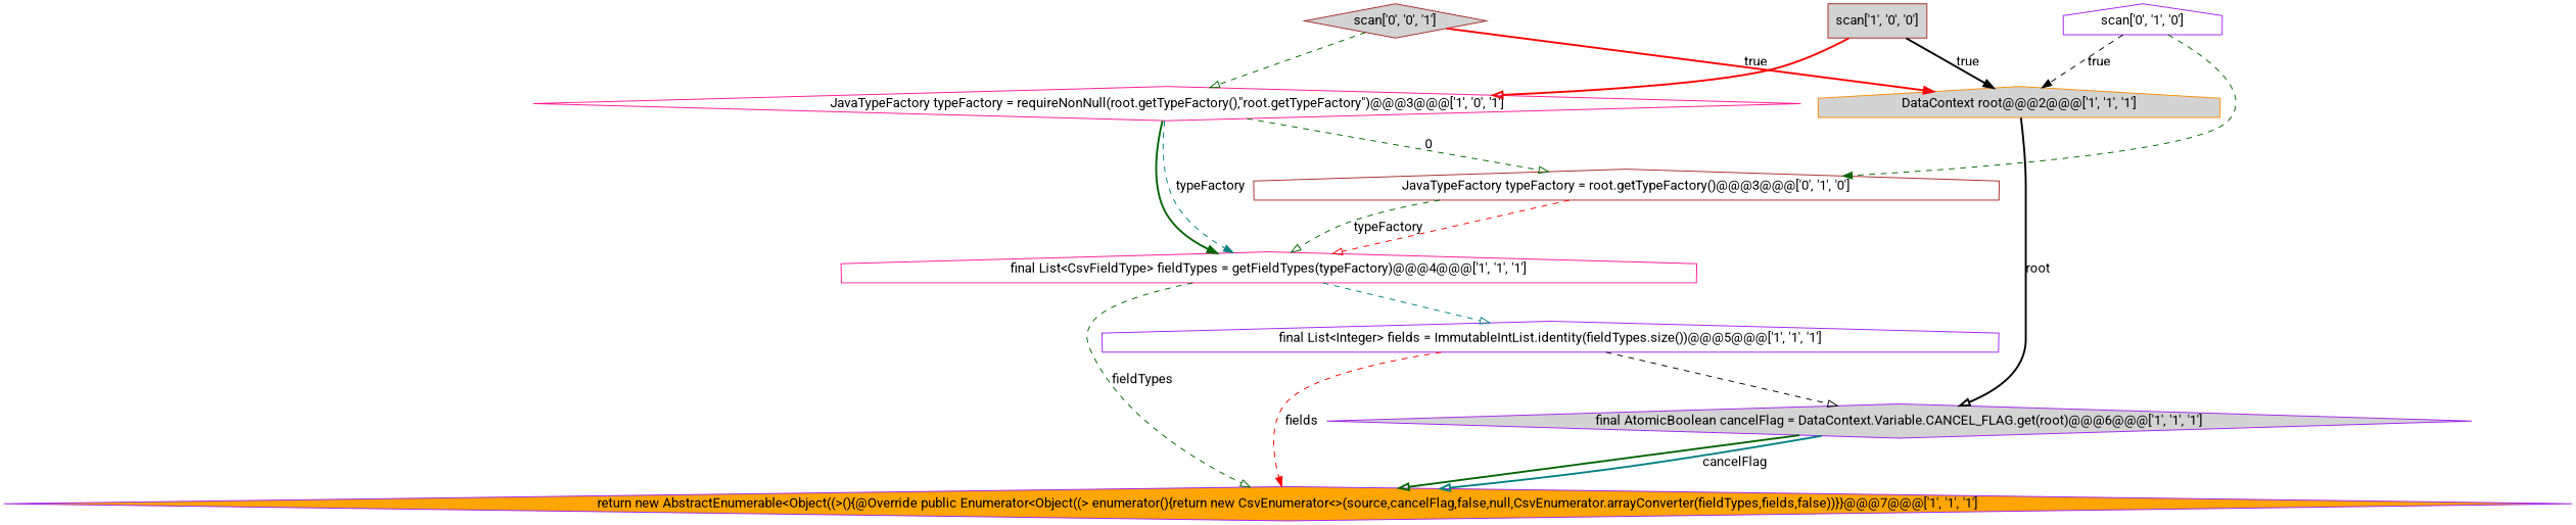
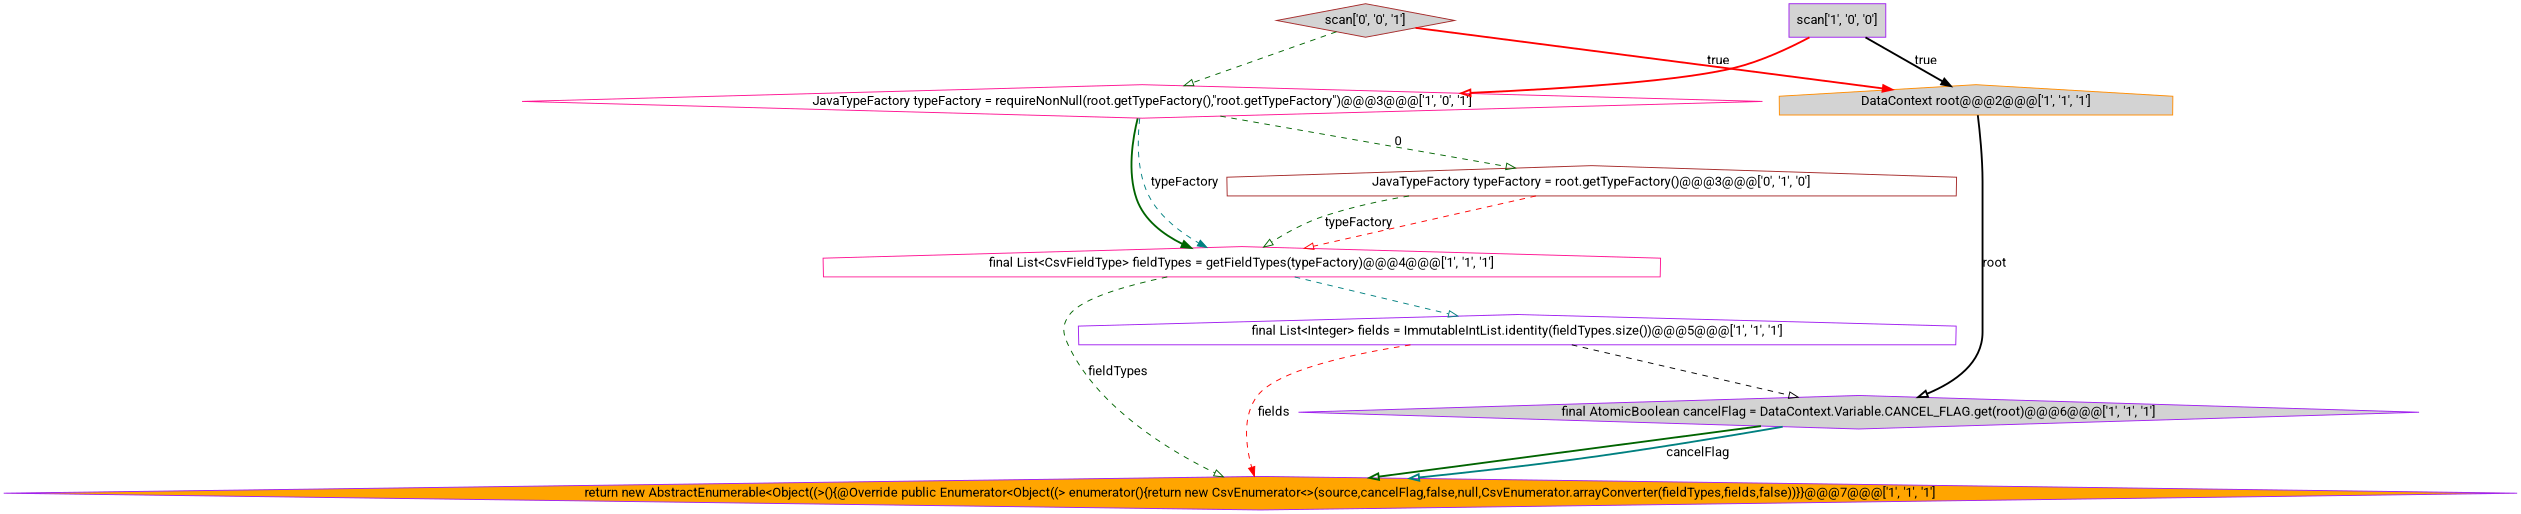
  digraph {
    fontname=Roboto
    node [color=purple fillcolor=white fontname=Roboto shape=house style=filled]
    edge [arrowhead=onormal color=darkgreen fontname=Roboto style=dashed]
    n1 [label="final List<Integer> fields = ImmutableIntList.identity(fieldTypes.size())@@@5@@@['1', '1', '1']"]
    n2 [fillcolor=lightgrey label="final AtomicBoolean cancelFlag = DataContext.Variable.CANCEL_FLAG.get(root)@@@6@@@['1', '1', '1']" shape=diamond]
    n3 [fillcolor=orange label="return new AbstractEnumerable<Object((>(){@Override public Enumerator<Object((> enumerator(){return new CsvEnumerator<>(source,cancelFlag,false,null,CsvEnumerator.arrayConverter(fieldTypes,fields,false))}}@@@7@@@['1', '1', '1']" shape=diamond]
    n4 [color=brown label="JavaTypeFactory typeFactory = root.getTypeFactory()@@@3@@@['0', '1', '0']"]
    n5 [color=deeppink label="final List<CsvFieldType> fieldTypes = getFieldTypes(typeFactory)@@@4@@@['1', '1', '1']"]
-   n6 [label="scan['0', '1', '0']"]
    n7 [color=darkorange fillcolor=lightgrey label="DataContext root@@@2@@@['1', '1', '1']"]
    n8 [color=deeppink label="JavaTypeFactory typeFactory = requireNonNull(root.getTypeFactory(),\"root.getTypeFactory\")@@@3@@@['1', '0', '1']" shape=diamond]
-   n9 [color=brown fillcolor=lightgrey label="scan['1', '0', '0']" shape=box]
+   n9 [fillcolor=lightgrey label="scan['1', '0', '0']" shape=box]
    n10 [color=brown fillcolor=lightgrey label="scan['0', '0', '1']" shape=diamond]
    n1 -> n2 [color=black]
    n1 -> n3 [arrowhead=normal color=red label=fields]
    n2 -> n3 [style=bold]
    n2 -> n3 [color=teal label=cancelFlag style=bold]
    n4 -> n5 [color=red]
    n4 -> n5 [label=typeFactory]
    n5 -> n1 [color=teal]
    n5 -> n3 [label=fieldTypes]
-   n6 -> n4 [arrowhead=normal]
-   n6 -> n7 [arrowhead=normal color=black label=true]
    n7 -> n2 [color=black label=root style=bold]
    n8 -> n4 [label=0]
    n8 -> n5 [arrowhead=normal color=teal label=typeFactory]
    n8 -> n5 [arrowhead=normal style=bold]
    n9 -> n7 [arrowhead=normal color=black label=true style=bold]
    n9 -> n8 [color=red style=bold]
    n10 -> n7 [arrowhead=normal color=red label=true style=bold]
    n10 -> n8
  }
